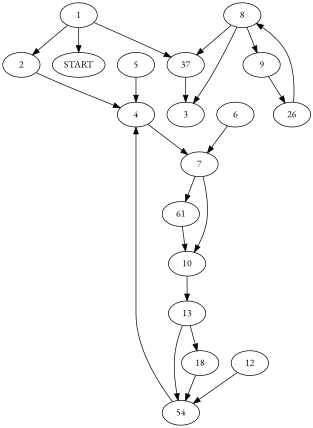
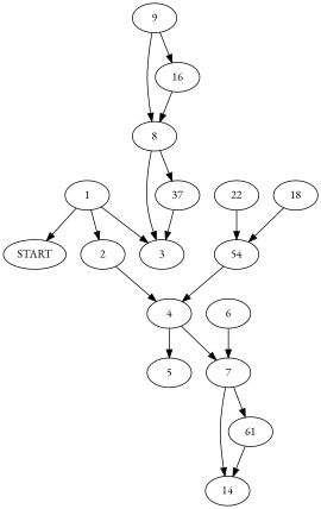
  digraph {
    fontname="EB Garamond"
    node [fontname="EB Garamond"]
    edge [fontname="EB Garamond"]
    n1 [label=START]
    1
    2
    3
    4
    5
    7
    6
    8
    n10 [label=37]
    9
-   16 [label=26]
-   10
+   16
+   10 [label=14]
    n14 [label=61]
-   13
    n16 [label=54]
-   12
+   12 [label=22]
    n18 [label=18]
    1 -> n1
    1 -> 2
-   1 -> n10
+   1 -> 3
    2 -> 4
-   5 -> 4
+   4 -> 5
    4 -> 7
    7 -> 10
    7 -> n14
    6 -> 7
    8 -> 3
    8 -> n10
    n10 -> 3
-   8 -> 9
+   9 -> 8
    9 -> 16
    16 -> 8
-   10 -> 13
    n14 -> 10
-   13 -> n16
-   13 -> n18
    n16 -> 4
    12 -> n16
    n18 -> n16
  }
